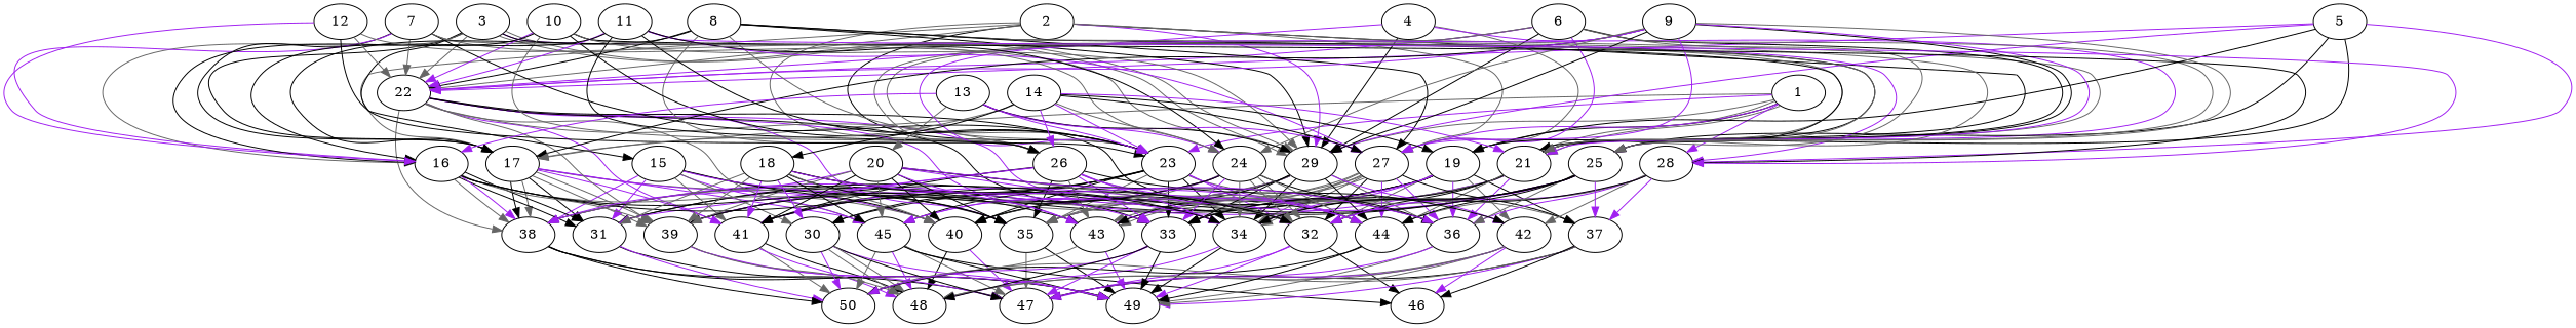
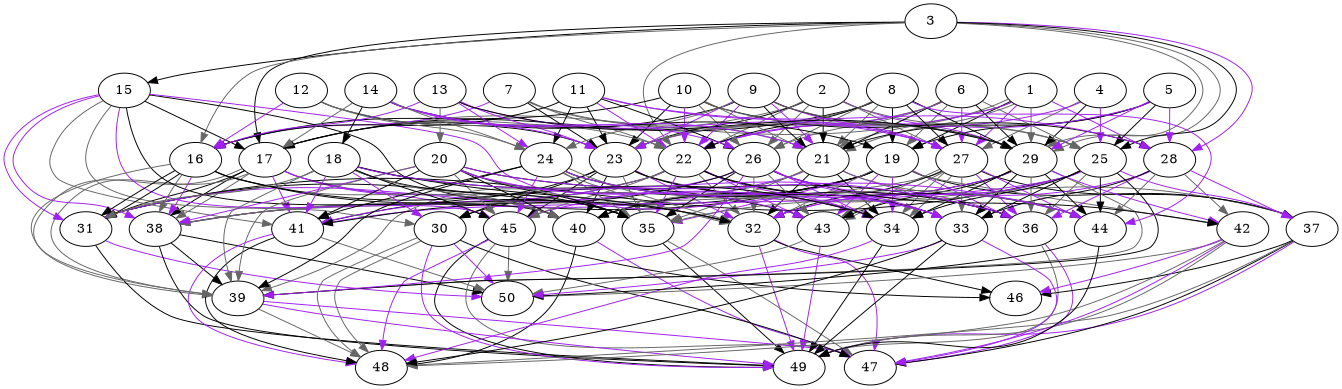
  digraph {
    node [alpha=0.11]
    edge [color=black]
    1 [alpha=0.20 expect_size=35429376]
    17 [alpha=0.12 expect_size=40247296]
    19 [alpha=0.02 expect_size=8260608]
    21 [alpha=0.14 expect_size=45114368]
    23 [alpha=0.01 expect_size=46213120]
    27 [alpha=0.07 expect_size=47595520]
    28 [alpha=0.19 expect_size=29410304]
    29 [alpha=0.04 expect_size=12703744]
    31 [expect_size=22188032]
    35 [alpha=0.01 expect_size=51941376]
    38 [alpha=0.13 expect_size=17236992]
    40 [alpha=0.16 expect_size=22430720]
    41 [alpha=0.15 expect_size=45420544]
    45 [alpha=0.08 expect_size=31215616]
    39 [alpha=0.15 expect_size=13787136]
    30 [alpha=0.10 expect_size=18001920]
    32 [alpha=0.07 expect_size=8262656]
    43 [expect_size=40007680]
    34 [alpha=0.12 expect_size=24334336]
    36 [alpha=0.20 expect_size=15358976]
    37 [alpha=0.13 expect_size=48586752]
    42 [alpha=0.14 expect_size=23857152]
    44 [alpha=0.01 expect_size=50004992]
    33 [alpha=0.04 expect_size=21175296]
    49 [alpha=0.08 expect_size=46971904]
    50 [expect_size=34142208]
    47 [alpha=0.17 expect_size=31965184]
    48 [expect_size=15794176]
    46 [alpha=0.14 expect_size=33044480]
    2 [alpha=0.07 expect_size=50191360]
    22 [alpha=0.05 expect_size=7230464]
    25 [alpha=0.04 expect_size=43979776]
    26 [alpha=0.14 expect_size=49566720]
    3 [alpha=0.09 expect_size=15836160]
    15 [alpha=0.02 expect_size=7461888]
    16 [alpha=0.19 expect_size=28900352]
    4 [expect_size=39445504]
    5 [alpha=0.09 expect_size=10974208]
    6 [alpha=0.05 expect_size=44872704]
    7 [alpha=0.12 expect_size=12410880]
    8 [alpha=0.15 expect_size=50534400]
    9 [alpha=0.19 expect_size=36621312]
    24 [alpha=0.12 expect_size=37311488]
    10 [alpha=0.17 expect_size=7495680]
    11 [alpha=0.04 expect_size=40715264]
    12 [alpha=0.17 expect_size=40322048]
    13 [alpha=0.16 expect_size=8561664]
    20 [alpha=0.02 expect_size=6046720]
    14 [alpha=0.03 expect_size=29794304]
    18 [alpha=0.13 expect_size=20494336]
    1 -> 17 [color=gray40]
    1 -> 19
    1 -> 21 [color=gray40]
    1 -> 21 [color=gray40]
    1 -> 23 [color=purple]
    1 -> 27 [color=purple]
    1 -> 28 [color=purple]
    1 -> 29 [color=gray40]
    17 -> 31
    17 -> 35 [color=gray40]
    17 -> 38
    17 -> 38 [color=gray40]
    17 -> 40 [color=purple]
    17 -> 41 [color=purple]
    17 -> 45 [color=purple]
    17 -> 39 [color=gray40]
    17 -> 39 [color=gray40]
    19 -> 31
    19 -> 35 [color=purple]
    19 -> 38
    19 -> 40
    19 -> 30
    19 -> 32 [color=gray40]
    19 -> 43 [color=purple]
    19 -> 34 [color=purple]
    19 -> 36 [color=purple]
    19 -> 37
    19 -> 42 [color=gray40]
    21 -> 35 [color=gray40]
    21 -> 38 [color=purple]
    21 -> 40 [color=gray40]
    21 -> 32
    21 -> 34
    21 -> 36 [color=purple]
    21 -> 44 [color=gray40]
    23 -> 35 [color=gray40]
    23 -> 40
    23 -> 41
    23 -> 45
    23 -> 30
    23 -> 32 [color=purple]
    23 -> 34
    23 -> 37 [color=gray40]
-   23 -> 44 [color=purple]
+   8 -> 44 [color=purple]
    23 -> 33
    27 -> 38 [color=gray40]
    27 -> 32
    27 -> 43 [color=gray40]
    27 -> 43 [color=gray40]
    27 -> 34 [color=gray40]
    27 -> 34 [color=gray40]
    27 -> 36 [color=purple]
    27 -> 37
    27 -> 44 [color=purple]
    27 -> 33 [color=gray40]
    28 -> 32 [color=purple]
    28 -> 36 [color=purple]
    28 -> 37 [color=purple]
    28 -> 42 [color=gray40]
    28 -> 44 [color=gray40]
    28 -> 33
    29 -> 40
    29 -> 45 [color=purple]
    29 -> 39 [color=gray40]
    29 -> 43
    29 -> 34
    29 -> 36 [color=gray40]
    29 -> 42 [color=purple]
    29 -> 44
    29 -> 33
    31 -> 49
    31 -> 50 [color=purple]
    35 -> 49
    35 -> 47 [color=gray40]
    38 -> 49
    38 -> 50
-   38 -> 47
+   38 -> 39
    40 -> 47 [color=purple]
    40 -> 48
    41 -> 50 [color=gray40]
    41 -> 48 [color=purple]
    41 -> 48
    45 -> 49
    45 -> 50 [color=gray40]
    45 -> 47 [color=gray40]
    45 -> 48 [color=purple]
    45 -> 46
    39 -> 49 [color=purple]
    39 -> 47 [color=purple]
    39 -> 48 [color=gray40]
    30 -> 49 [color=purple]
    30 -> 50 [color=purple]
    30 -> 47
    30 -> 48 [color=gray40]
    30 -> 48 [color=gray40]
    32 -> 49 [color=purple]
    32 -> 47 [color=purple]
    32 -> 46
    43 -> 49 [color=purple]
    43 -> 50 [color=gray40]
    34 -> 49
    34 -> 48 [color=purple]
    36 -> 49 [color=gray40]
    36 -> 47 [color=purple]
    37 -> 49 [color=purple]
    37 -> 47
    37 -> 48 [color=gray40]
    37 -> 46
    42 -> 49 [color=gray40]
    42 -> 50 [color=gray40]
    42 -> 47 [color=purple]
    42 -> 48 [color=gray40]
    42 -> 46 [color=purple]
    44 -> 49
    44 -> 50
    33 -> 49
    33 -> 50 [color=purple]
    33 -> 47 [color=purple]
    33 -> 48
    2 -> 17 [color=gray40]
    2 -> 21
    2 -> 23
    2 -> 27 [color=gray40]
    2 -> 29 [color=purple]
    2 -> 22 [color=gray40]
    2 -> 25 [color=gray40]
    2 -> 26 [color=gray40]
    22 -> 35 [color=purple]
    22 -> 38 [color=gray40]
    22 -> 41 [color=purple]
    22 -> 45 [color=gray40]
    22 -> 39 [color=gray40]
-   22 -> 26 [color=gray40]
+   22 -> 32 [color=gray40]
    22 -> 43 [color=purple]
    22 -> 34 [color=purple]
    22 -> 44
    22 -> 33
    25 -> 31
    25 -> 35 [color=gray40]
    25 -> 41 [color=purple]
    25 -> 39
    25 -> 32 [color=purple]
    25 -> 34
    25 -> 36 [color=gray40]
    25 -> 37 [color=purple]
    25 -> 44
    25 -> 33
    26 -> 31 [color=purple]
    26 -> 35
    26 -> 41
    26 -> 39 [color=purple]
    26 -> 32 [color=gray40]
    26 -> 43 [color=gray40]
    26 -> 34 [color=purple]
    26 -> 42
    26 -> 44 [color=purple]
    26 -> 33 [color=purple]
    3 -> 17
    3 -> 28 [color=purple]
    3 -> 29 [color=gray40]
    3 -> 29 [color=gray40]
    3 -> 22 [color=gray40]
    3 -> 25
    3 -> 15
    3 -> 16 [color=gray40]
    15 -> 31 [color=purple]
    15 -> 35
    15 -> 38 [color=purple]
    15 -> 40
    15 -> 41 [color=gray40]
    15 -> 45 [color=purple]
    15 -> 30 [color=gray40]
    15 -> 33 [color=purple]
    16 -> 31
    16 -> 31
    16 -> 38 [color=gray40]
    16 -> 38 [color=purple]
    16 -> 40 [color=gray40]
    16 -> 39 [color=gray40]
    16 -> 32
    16 -> 43
    4 -> 27 [color=gray40]
    4 -> 29
    4 -> 22 [color=purple]
    4 -> 25 [color=purple]
    5 -> 19
    5 -> 21
    5 -> 28 [color=purple]
    5 -> 29 [color=purple]
    5 -> 22 [color=purple]
    5 -> 25
    6 -> 19 [color=gray40]
    6 -> 21
    6 -> 23 [color=gray40]
    6 -> 27 [color=purple]
    6 -> 29
    6 -> 22 [color=purple]
    6 -> 25 [color=gray40]
    6 -> 26 [color=gray40]
-   7 -> 17
+   15 -> 17
    7 -> 21 [color=gray40]
    7 -> 23
    7 -> 29 [color=gray40]
    7 -> 22 [color=gray40]
    7 -> 16 [color=purple]
    8 -> 17
    8 -> 19
    8 -> 21 [color=gray40]
    8 -> 23 [color=gray40]
    8 -> 27
    8 -> 29
    8 -> 22
    8 -> 26 [color=gray40]
    9 -> 17
    9 -> 21
    9 -> 21 [color=purple]
    9 -> 23 [color=purple]
    9 -> 27 [color=purple]
    9 -> 29
    9 -> 22 [color=purple]
    9 -> 25 [color=gray40]
    9 -> 24 [color=gray40]
    24 -> 35 [color=gray40]
    24 -> 41
    24 -> 45 [color=purple]
    24 -> 39
    24 -> 32 [color=gray40]
    24 -> 32 [color=gray40]
    24 -> 34 [color=gray40]
    24 -> 36
    24 -> 44 [color=gray40]
    24 -> 33 [color=purple]
    10 -> 21 [color=gray40]
    10 -> 23
    10 -> 28
    10 -> 29 [color=gray40]
    10 -> 22 [color=purple]
    10 -> 26 [color=gray40]
    10 -> 16
    11 -> 23
    11 -> 27 [color=purple]
    11 -> 28 [color=purple]
    11 -> 22 [color=purple]
    11 -> 26
    11 -> 16
    11 -> 24
    12 -> 23
    12 -> 22 [color=gray40]
    12 -> 16 [color=purple]
    12 -> 24 [color=gray40]
    13 -> 23 [color=purple]
    13 -> 27 [color=purple]
    13 -> 29
    13 -> 16 [color=purple]
    13 -> 24 [color=purple]
    13 -> 20 [color=gray40]
    20 -> 35
    20 -> 38 [color=purple]
    20 -> 40
    20 -> 41
    20 -> 45 [color=gray40]
    20 -> 39 [color=gray40]
    20 -> 32 [color=gray40]
    20 -> 43 [color=purple]
    20 -> 34 [color=purple]
    20 -> 36
    20 -> 44 [color=purple]
    14 -> 17 [color=gray40]
    14 -> 19
    14 -> 21 [color=purple]
    14 -> 23 [color=purple]
-   14 -> 27
    14 -> 26 [color=purple]
    14 -> 24 [color=gray40]
    14 -> 18
    18 -> 31 [color=gray40]
    18 -> 35
    18 -> 40 [color=gray40]
    18 -> 41 [color=purple]
    18 -> 45
    18 -> 39 [color=gray40]
    18 -> 30 [color=purple]
    18 -> 32
    18 -> 34
    18 -> 36 [color=purple]
  }
